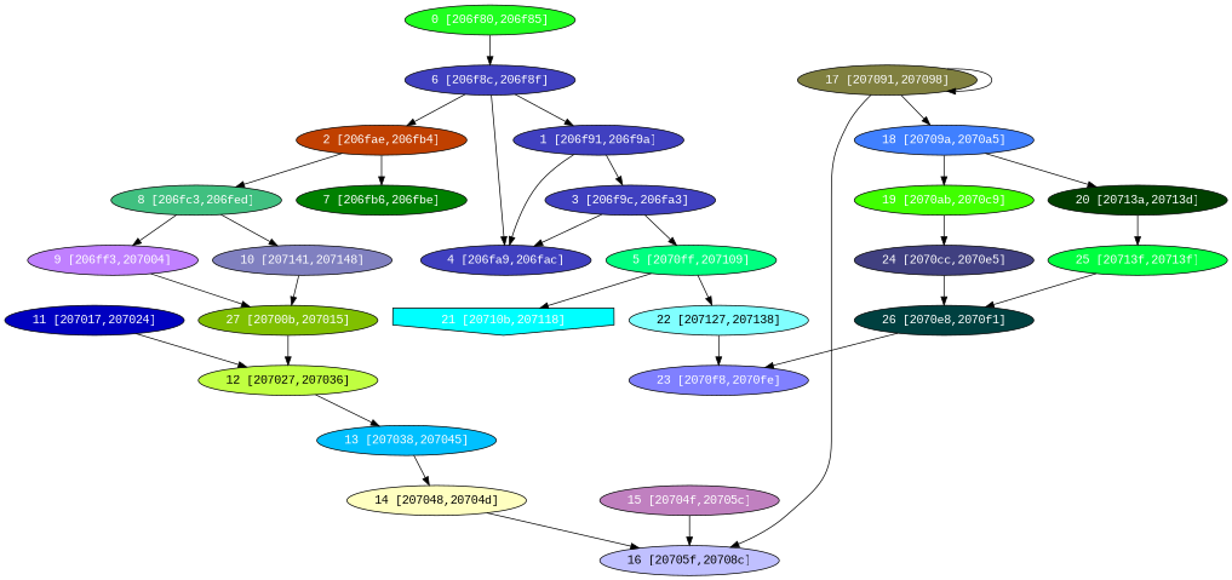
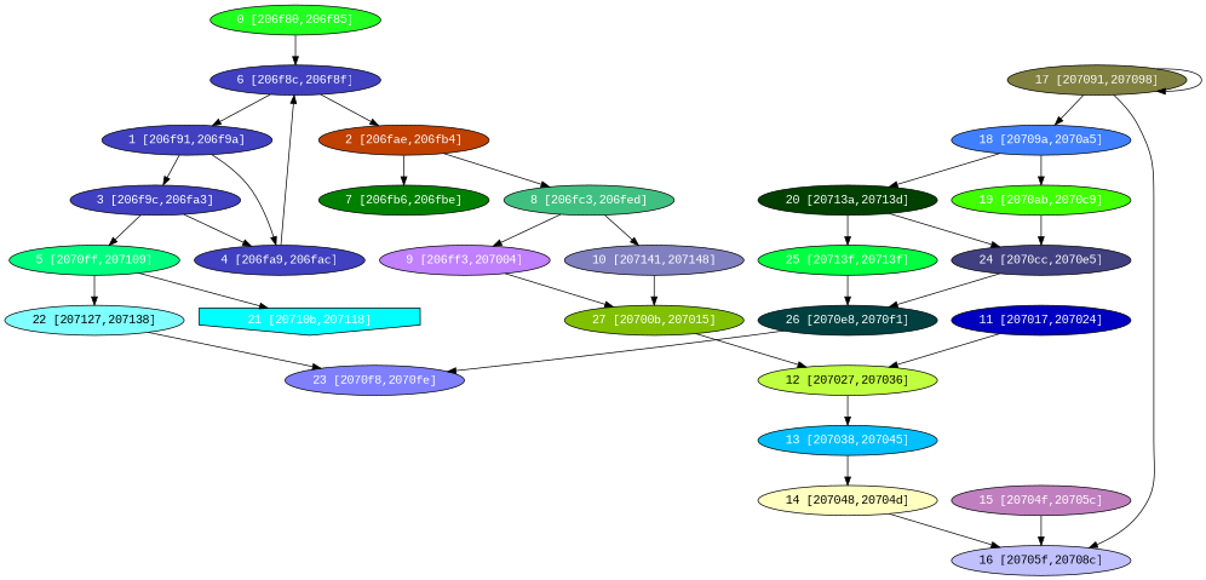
  digraph {
    fontname="Liberation Mono"
    node [fillcolor="#4040C0" fontcolor="#ffffff" fontname="Liberation Mono" shape=oval style=filled]
    edge [fontname="Liberation Mono"]
    n1 [fillcolor="#20FF20" label="0 [206f80,206f85]"]
    n2 [label="6 [206f8c,206f8f]"]
    n3 [label="1 [206f91,206f9a]"]
    n4 [fillcolor="#C04000" label="2 [206fae,206fb4]"]
    n5 [label="3 [206f9c,206fa3]"]
    n6 [label="4 [206fa9,206fac]"]
    n7 [fillcolor="#00FF80" label="5 [2070ff,207109]"]
    n8 [fillcolor="#008000" label="7 [206fb6,206fbe]"]
    n9 [fillcolor="#40C080" label="8 [206fc3,206fed]"]
    n10 [fillcolor="#C080FF" label="9 [206ff3,207004]"]
    n11 [fillcolor="#8080C0" label="10 [207141,207148]"]
    n12 [fillcolor="#00FFFF" label="21 [20710b,207118]" shape=invhouse]
    n13 [fillcolor="#80FFFF" fontcolor="#000000" label="22 [207127,207138]"]
    n14 [fillcolor="#8080FF" label="23 [2070f8,2070fe]"]
    n15 [fillcolor="#80C000" label="27 [20700b,207015]"]
    n16 [fillcolor="#C0FF40" fontcolor="#000000" label="12 [207027,207036]"]
    n17 [fillcolor="#0000C0" label="11 [207017,207024]"]
    n18 [fillcolor="#00C0FF" label="13 [207038,207045]"]
    n19 [fillcolor="#FFFFC0" fontcolor="#000000" label="14 [207048,20704d]"]
    n20 [fillcolor="#C0C0FF" fontcolor="#000000" label="16 [20705f,20708c]"]
    n21 [fillcolor="#C080C0" label="15 [20704f,20705c]"]
    n22 [fillcolor="#808040" label="17 [207091,207098]"]
    n23 [fillcolor="#4080FF" label="18 [20709a,2070a5]"]
    n24 [fillcolor="#40FF00" label="19 [2070ab,2070c9]"]
    n25 [fillcolor="#004000" label="20 [20713a,20713d]"]
    n26 [fillcolor="#404080" label="24 [2070cc,2070e5]"]
    n27 [fillcolor="#00FF40" label="25 [20713f,20713f]"]
    n28 [fillcolor="#004040" label="26 [2070e8,2070f1]"]
    n1 -> n2
    n2 -> n3
    n2 -> n4
    n3 -> n5
    n3 -> n6
    n4 -> n8
    n4 -> n9
    n5 -> n6
    n5 -> n7
-   n2 -> n6
+   n6 -> n2
    n7 -> n12
    n7 -> n13
    n9 -> n10
    n9 -> n11
    n10 -> n15
    n11 -> n15
    n13 -> n14
    n15 -> n16
    n16 -> n18
    n17 -> n16
    n18 -> n19
    n19 -> n20
    n21 -> n20
    n22 -> n20
    n22 -> n22
    n22 -> n23
    n23 -> n24
    n23 -> n25
    n24 -> n26
+   n25 -> n26
    n25 -> n27
    n26 -> n28
    n27 -> n28
    n28 -> n14
  }
